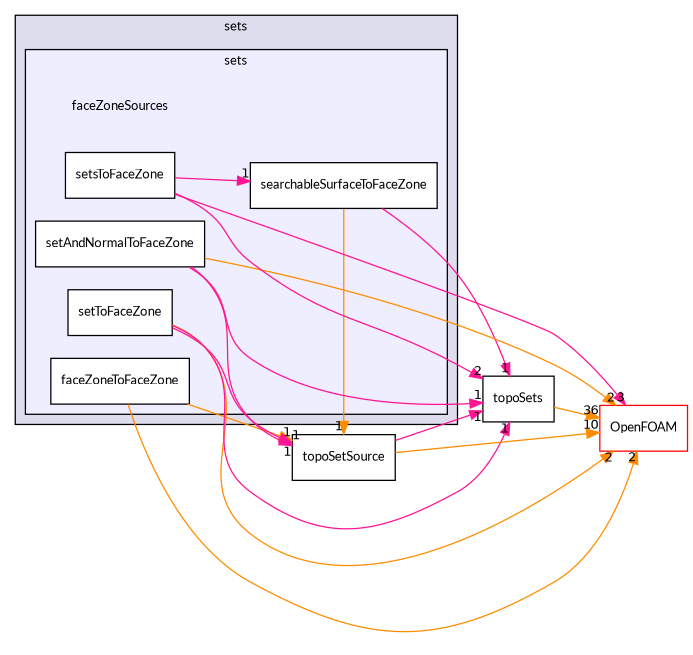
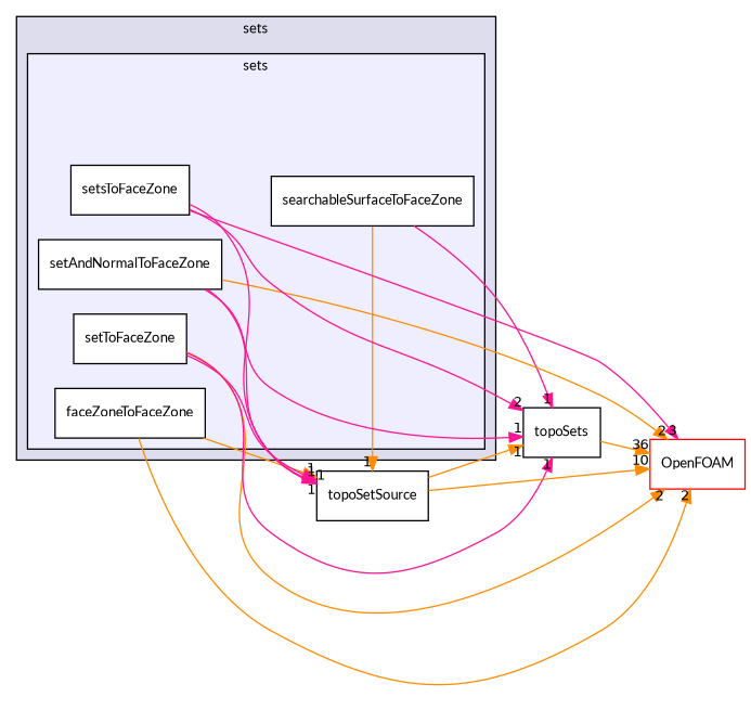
  digraph {
    compound=true
    fontname=Lato
    rankdir=LR
    node [fontname=Lato fontsize=10 shape=box color=black fillcolor=white style=filled]
    edge [color=deeppink fontname=Lato headlabel=1 labeldistance=1.5 labelfontname=Helvetica labelfontsize=10]
-   n1 [label=faceZoneSources shape=plaintext color="" fillcolor="" style=""]
    n2 [label=faceZoneToFaceZone]
    n3 [label=searchableSurfaceToFaceZone]
    n4 [label=setAndNormalToFaceZone]
    n5 [label=setsToFaceZone]
    n6 [label=setToFaceZone]
    n7 [label=topoSetSource color="" fillcolor="" style=""]
    n8 [color=red label=OpenFOAM fillcolor="" style=""]
    n9 [label=topoSets color="" fillcolor="" style=""]
    subgraph cluster_1 {
      bgcolor="#ddddee"
      fontsize=10
      label=sets
      pencolor=black
      subgraph cluster_2 {
        bgcolor="#eeeeff"
        fontsize=10
        label=sets
        pencolor=black
-       n1
        n2
        n3
        n4
        n5
        n6
      }
    }
    n2 -> n7 [color=darkorange]
    n2 -> n8 [color=darkorange headlabel=2]
    n3 -> n7 [color=darkorange]
    n3 -> n9
    n4 -> n7
    n4 -> n8 [color=darkorange headlabel=2]
    n4 -> n9
-   n5 -> n3
+   n5 -> n7
    n5 -> n8 [headlabel=3]
    n5 -> n9 [headlabel=2]
    n6 -> n7
    n6 -> n8 [color=darkorange headlabel=2]
    n6 -> n9
    n7 -> n8 [color=darkorange headlabel=10]
-   n7 -> n9
+   n7 -> n9 [color=darkorange]
    n9 -> n8 [color=darkorange headlabel=36]
  }
